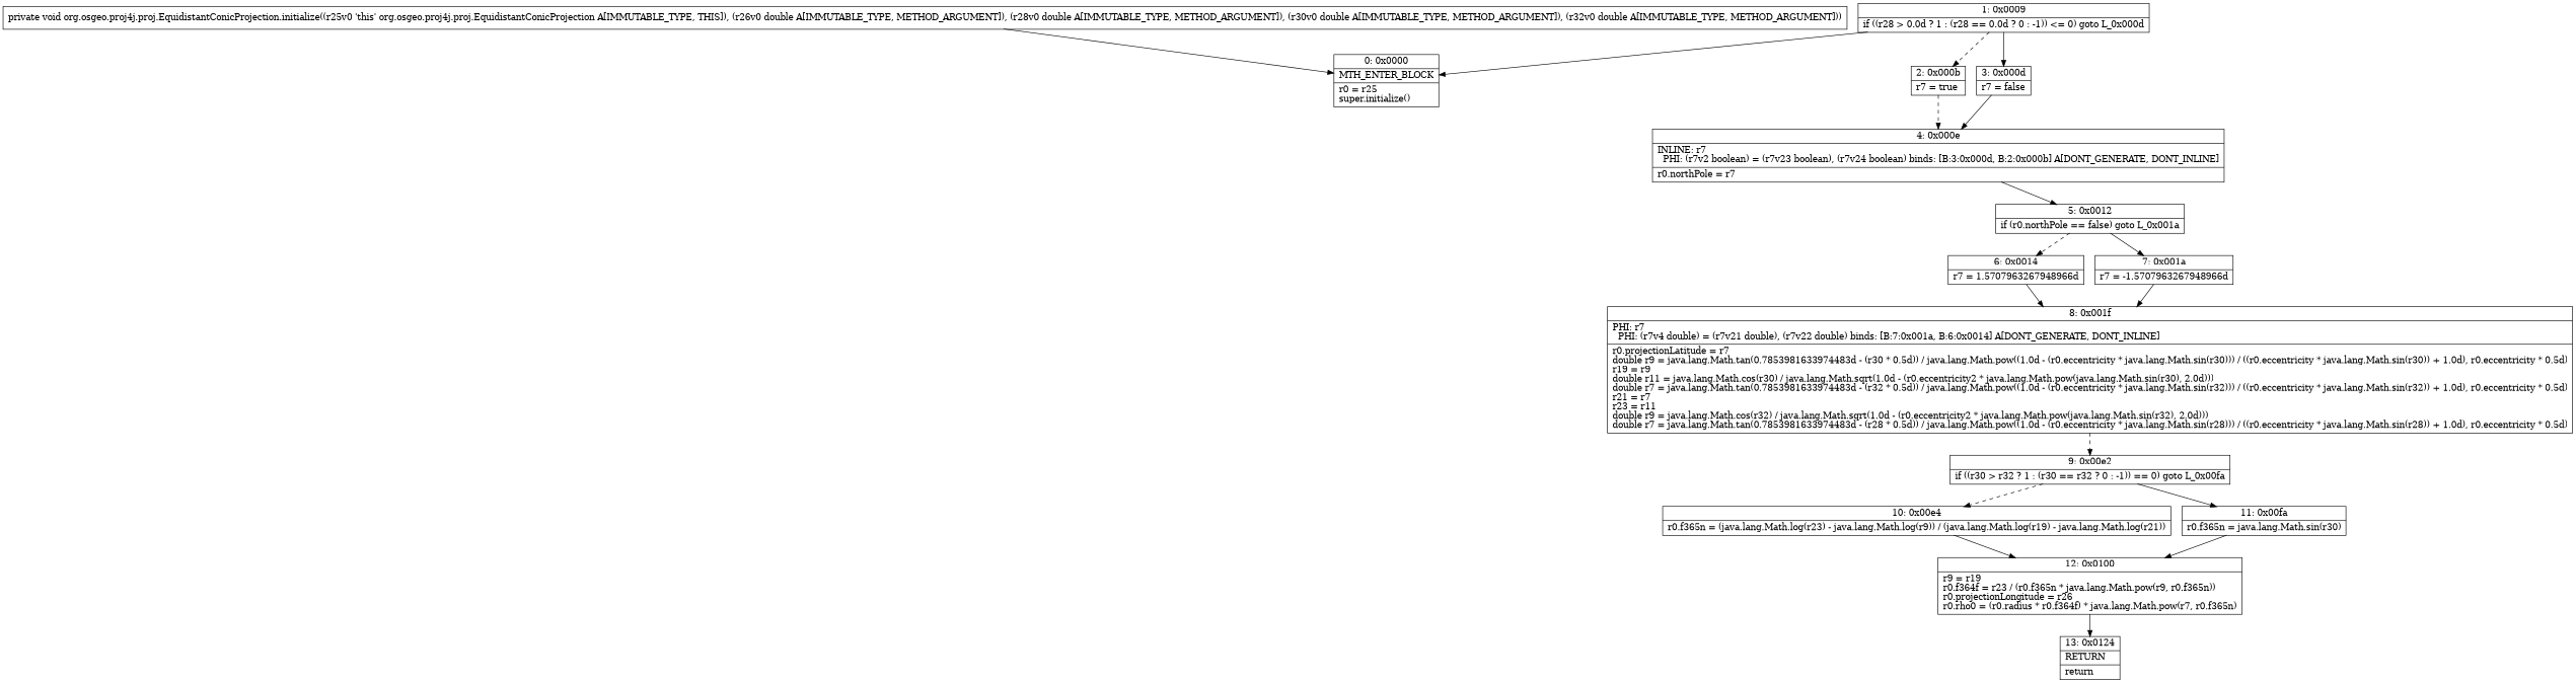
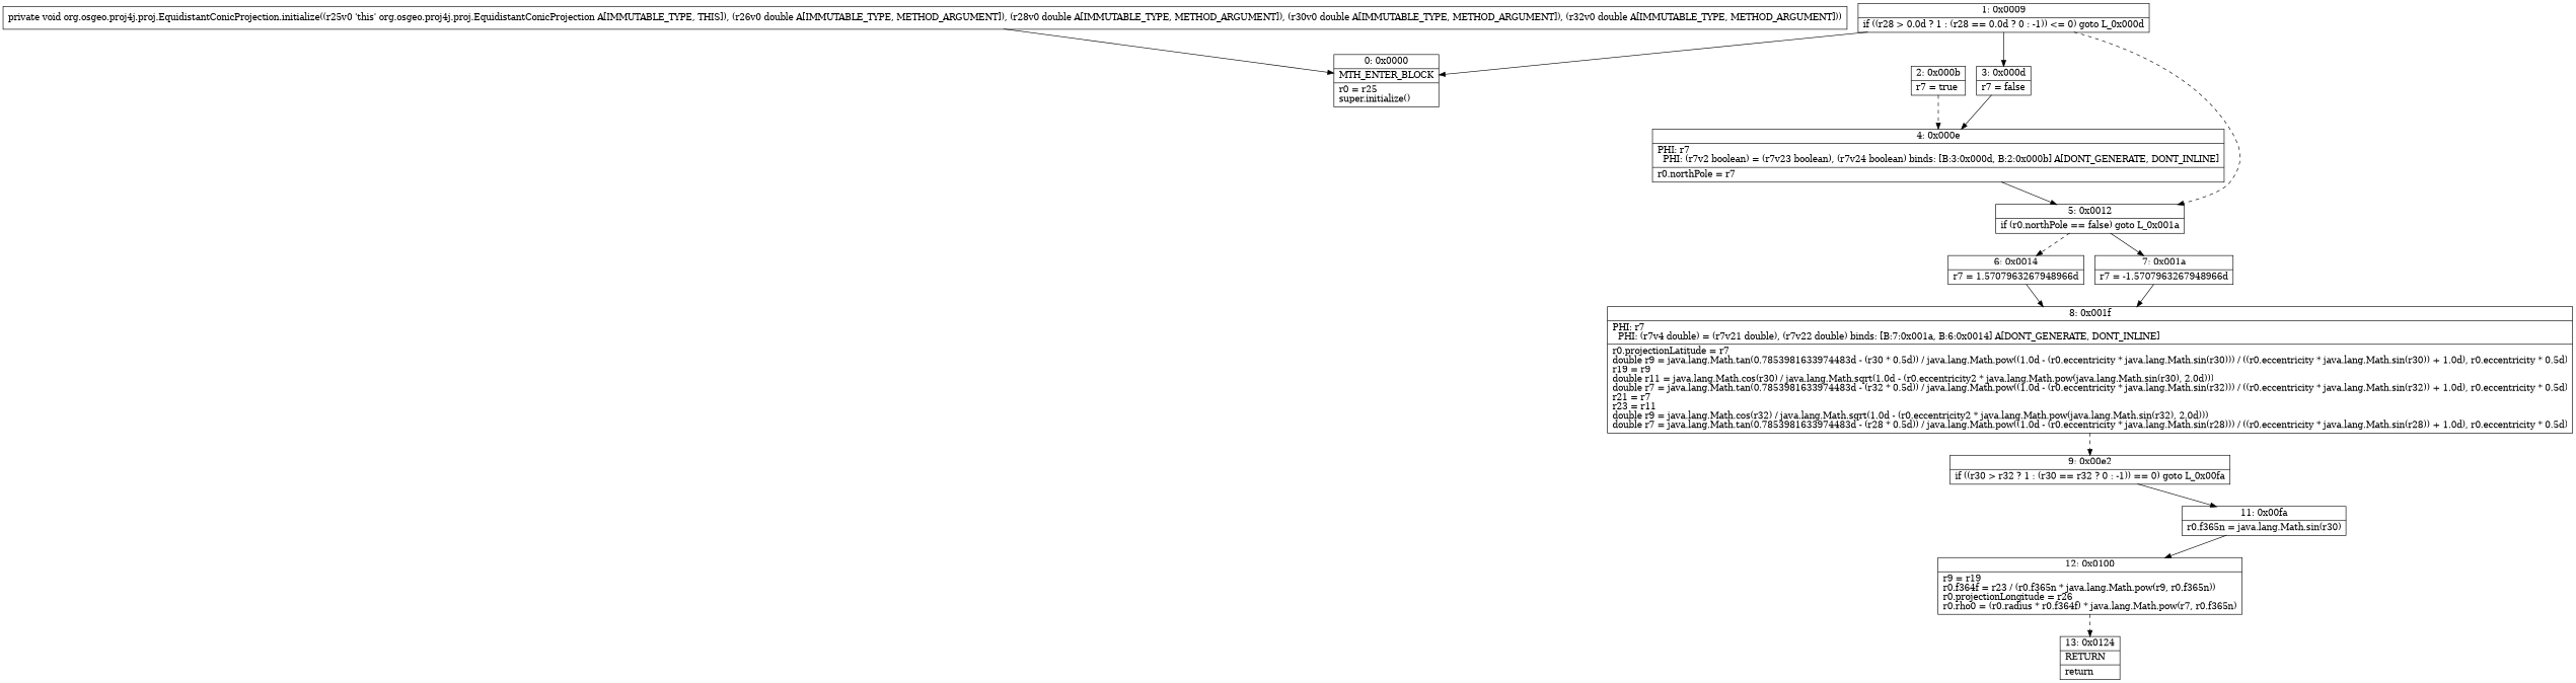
  digraph {
    node [shape=record]
    n1 [label="{0\:\ 0x0000|MTH_ENTER_BLOCK\l|r0 = r25\lsuper.initialize()\l}"]
    n2 [label="{1\:\ 0x0009|if ((r28 \> 0.0d ? 1 : (r28 == 0.0d ? 0 : \-1)) \<= 0) goto L_0x000d\l}"]
    n3 [label="{2\:\ 0x000b|r7 = true\l}"]
    n4 [label="{3\:\ 0x000d|r7 = false\l}"]
-   n5 [label="{4\:\ 0x000e|INLINE: r7 \l  PHI: (r7v2 boolean) = (r7v23 boolean), (r7v24 boolean) binds: [B:3:0x000d, B:2:0x000b] A[DONT_GENERATE, DONT_INLINE]\l|r0.northPole = r7\l}"]
+   n5 [label="{4\:\ 0x000e|PHI: r7 \l  PHI: (r7v2 boolean) = (r7v23 boolean), (r7v24 boolean) binds: [B:3:0x000d, B:2:0x000b] A[DONT_GENERATE, DONT_INLINE]\l|r0.northPole = r7\l}"]
    n6 [label="{5\:\ 0x0012|if (r0.northPole == false) goto L_0x001a\l}"]
    n7 [label="{6\:\ 0x0014|r7 = 1.5707963267948966d\l}"]
    n8 [label="{7\:\ 0x001a|r7 = \-1.5707963267948966d\l}"]
    n9 [label="{8\:\ 0x001f|PHI: r7 \l  PHI: (r7v4 double) = (r7v21 double), (r7v22 double) binds: [B:7:0x001a, B:6:0x0014] A[DONT_GENERATE, DONT_INLINE]\l|r0.projectionLatitude = r7\ldouble r9 = java.lang.Math.tan(0.7853981633974483d \- (r30 * 0.5d)) \/ java.lang.Math.pow((1.0d \- (r0.eccentricity * java.lang.Math.sin(r30))) \/ ((r0.eccentricity * java.lang.Math.sin(r30)) + 1.0d), r0.eccentricity * 0.5d)\lr19 = r9\ldouble r11 = java.lang.Math.cos(r30) \/ java.lang.Math.sqrt(1.0d \- (r0.eccentricity2 * java.lang.Math.pow(java.lang.Math.sin(r30), 2.0d)))\ldouble r7 = java.lang.Math.tan(0.7853981633974483d \- (r32 * 0.5d)) \/ java.lang.Math.pow((1.0d \- (r0.eccentricity * java.lang.Math.sin(r32))) \/ ((r0.eccentricity * java.lang.Math.sin(r32)) + 1.0d), r0.eccentricity * 0.5d)\lr21 = r7\lr23 = r11\ldouble r9 = java.lang.Math.cos(r32) \/ java.lang.Math.sqrt(1.0d \- (r0.eccentricity2 * java.lang.Math.pow(java.lang.Math.sin(r32), 2.0d)))\ldouble r7 = java.lang.Math.tan(0.7853981633974483d \- (r28 * 0.5d)) \/ java.lang.Math.pow((1.0d \- (r0.eccentricity * java.lang.Math.sin(r28))) \/ ((r0.eccentricity * java.lang.Math.sin(r28)) + 1.0d), r0.eccentricity * 0.5d)\l}"]
    n10 [label="{9\:\ 0x00e2|if ((r30 \> r32 ? 1 : (r30 == r32 ? 0 : \-1)) == 0) goto L_0x00fa\l}"]
-   n11 [label="{10\:\ 0x00e4|r0.f365n = (java.lang.Math.log(r23) \- java.lang.Math.log(r9)) \/ (java.lang.Math.log(r19) \- java.lang.Math.log(r21))\l}"]
    n12 [label="{11\:\ 0x00fa|r0.f365n = java.lang.Math.sin(r30)\l}"]
    n13 [label="{12\:\ 0x0100|r9 = r19\lr0.f364f = r23 \/ (r0.f365n * java.lang.Math.pow(r9, r0.f365n))\lr0.projectionLongitude = r26\lr0.rho0 = (r0.radius * r0.f364f) * java.lang.Math.pow(r7, r0.f365n)\l}"]
    n14 [label="{13\:\ 0x0124|RETURN\l|return\l}"]
    n15 [label="{private void org.osgeo.proj4j.proj.EquidistantConicProjection.initialize((r25v0 'this' org.osgeo.proj4j.proj.EquidistantConicProjection A[IMMUTABLE_TYPE, THIS]), (r26v0 double A[IMMUTABLE_TYPE, METHOD_ARGUMENT]), (r28v0 double A[IMMUTABLE_TYPE, METHOD_ARGUMENT]), (r30v0 double A[IMMUTABLE_TYPE, METHOD_ARGUMENT]), (r32v0 double A[IMMUTABLE_TYPE, METHOD_ARGUMENT])) }"]
    n2 -> n1
-   n2 -> n3 [style=dashed]
+   n2 -> n6 [style=dashed]
    n2 -> n4
    n3 -> n5 [style=dashed]
    n4 -> n5
    n5 -> n6
    n6 -> n7 [style=dashed]
    n6 -> n8
    n7 -> n9
    n8 -> n9
    n9 -> n10 [style=dashed]
-   n10 -> n11 [style=dashed]
    n10 -> n12
-   n11 -> n13
    n12 -> n13
-   n13 -> n14
+   n13 -> n14 [style=dashed]
    n15 -> n1
  }
